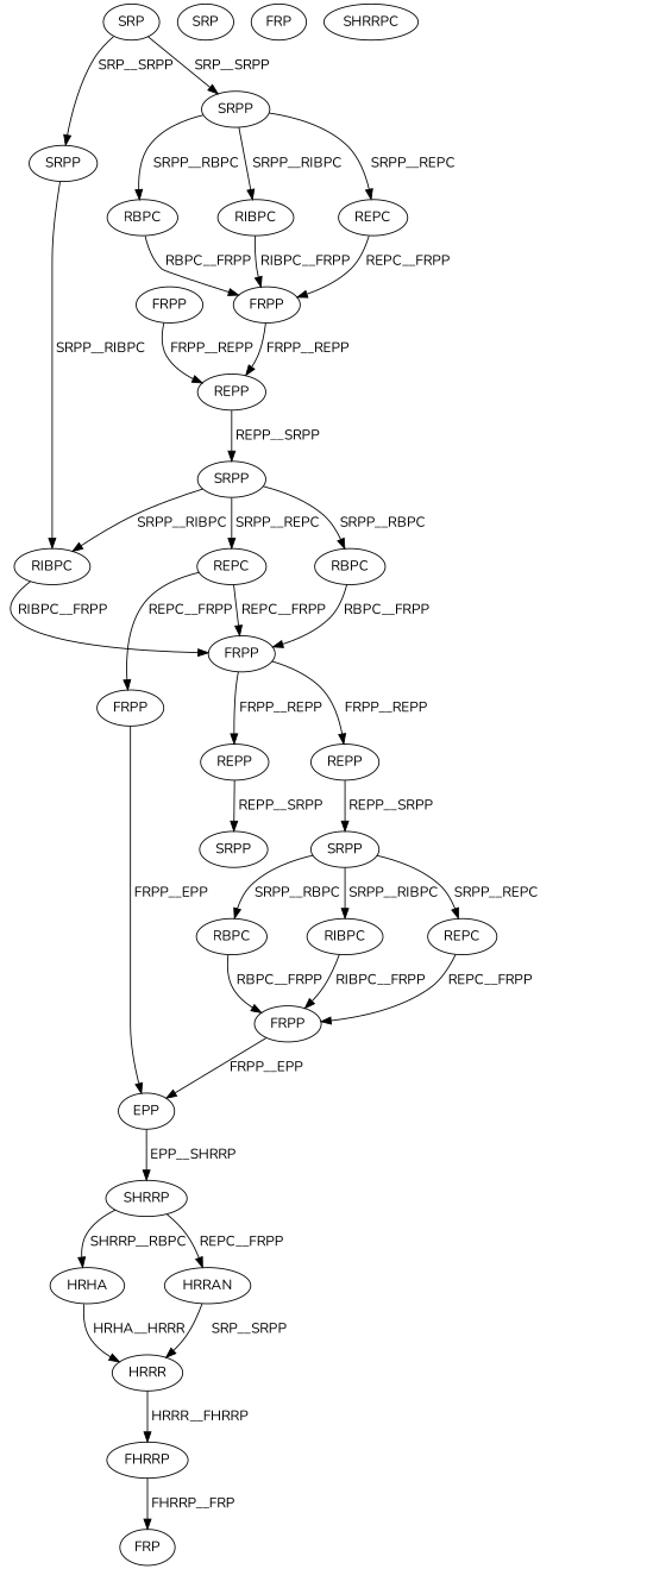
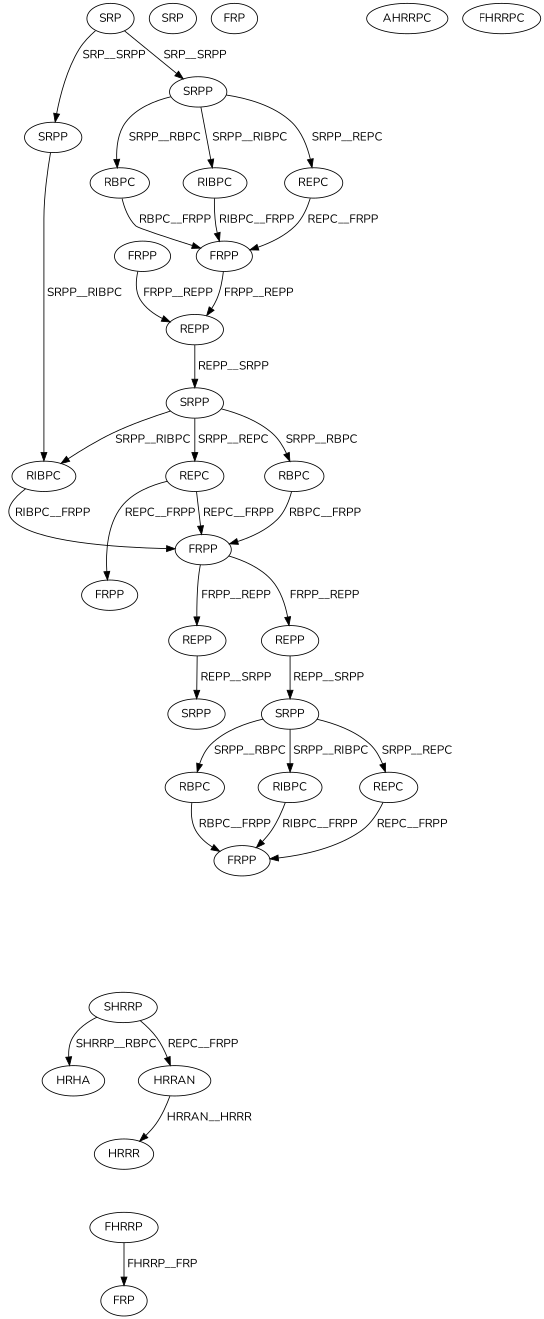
  digraph {
    fontname=Nunito
    node [color=black fontcolor=black fontname=Nunito]
    edge [color=black fontcolor=black fontname=Nunito]
    n1 [label=SRP]
    n2 [label=SRPP]
    n3 [label=SRPP]
    n4 [label=RBPC]
    n5 [label=RIBPC]
    n6 [label=REPC]
    n7 [label=RIBPC]
    n8 [label=FRPP]
    n9 [label=FRPP]
    n10 [label=REPP]
    n11 [label=SRPP]
    n12 [label=FRPP]
    n13 [label=RBPC]
    n14 [label=REPC]
    n15 [label=FRPP]
    n16 [label=REPP]
    n17 [label=REPP]
-   n18 [label=EPP]
    n19 [label=SRPP]
    n20 [label=SRPP]
    n21 [label=RBPC]
    n22 [label=RIBPC]
    n23 [label=REPC]
    n24 [label=FRPP]
    n25 [label=SHRRP]
    n26 [label=HRHA]
    n27 [label=HRRAN]
    n28 [label=HRRR]
    n29 [label=SRP]
    n30 [label=FRP]
    n31 [label=FHRRP]
-   n32 [label=SHRRPC]
+   n33 [label=AHRRPC]
+   n34 [label=FHRRPC]
    n35 [label=FRP]
    n1 -> n2 [label=" SRP__SRPP"]
    n1 -> n3 [label=" SRP__SRPP"]
    n2 -> n4 [label=" SRPP__RBPC"]
    n2 -> n5 [label=" SRPP__RIBPC"]
    n2 -> n6 [label=" SRPP__REPC"]
    n3 -> n7 [label=" SRPP__RIBPC"]
    n4 -> n8 [label=" RBPC__FRPP"]
    n5 -> n8 [label=" RIBPC__FRPP"]
    n6 -> n8 [label=" REPC__FRPP"]
    n7 -> n12 [label=" RIBPC__FRPP"]
    n8 -> n10 [label=" FRPP__REPP"]
    n9 -> n10 [label=" FRPP__REPP"]
    n10 -> n11 [label=" REPP__SRPP"]
    n11 -> n7 [label=" SRPP__RIBPC"]
    n11 -> n13 [label=" SRPP__RBPC"]
    n11 -> n14 [label=" SRPP__REPC"]
    n12 -> n16 [label=" FRPP__REPP"]
    n12 -> n17 [label=" FRPP__REPP"]
    n13 -> n12 [label=" RBPC__FRPP"]
    n14 -> n12 [label=" REPC__FRPP"]
    n14 -> n15 [label=" REPC__FRPP"]
-   n15 -> n18 [label=" FRPP__EPP"]
    n16 -> n19 [label=" REPP__SRPP"]
    n17 -> n20 [label=" REPP__SRPP"]
-   n18 -> n25 [label=" EPP__SHRRP"]
    n19 -> n21 [label=" SRPP__RBPC"]
    n19 -> n22 [label=" SRPP__RIBPC"]
    n19 -> n23 [label=" SRPP__REPC"]
    n21 -> n24 [label=" RBPC__FRPP"]
    n22 -> n24 [label=" RIBPC__FRPP"]
    n23 -> n24 [label=" REPC__FRPP"]
-   n24 -> n18 [label=" FRPP__EPP"]
    n25 -> n26 [label=" SHRRP__RBPC"]
    n25 -> n27 [label=" REPC__FRPP"]
-   n26 -> n28 [label=" HRHA__HRRR"]
-   n27 -> n28 [label=" SRP__SRPP"]
-   n28 -> n31 [label=" HRRR__FHRRP"]
+   n27 -> n28 [label=" HRRAN__HRRR"]
    n31 -> n35 [label=" FHRRP__FRP"]
  }
